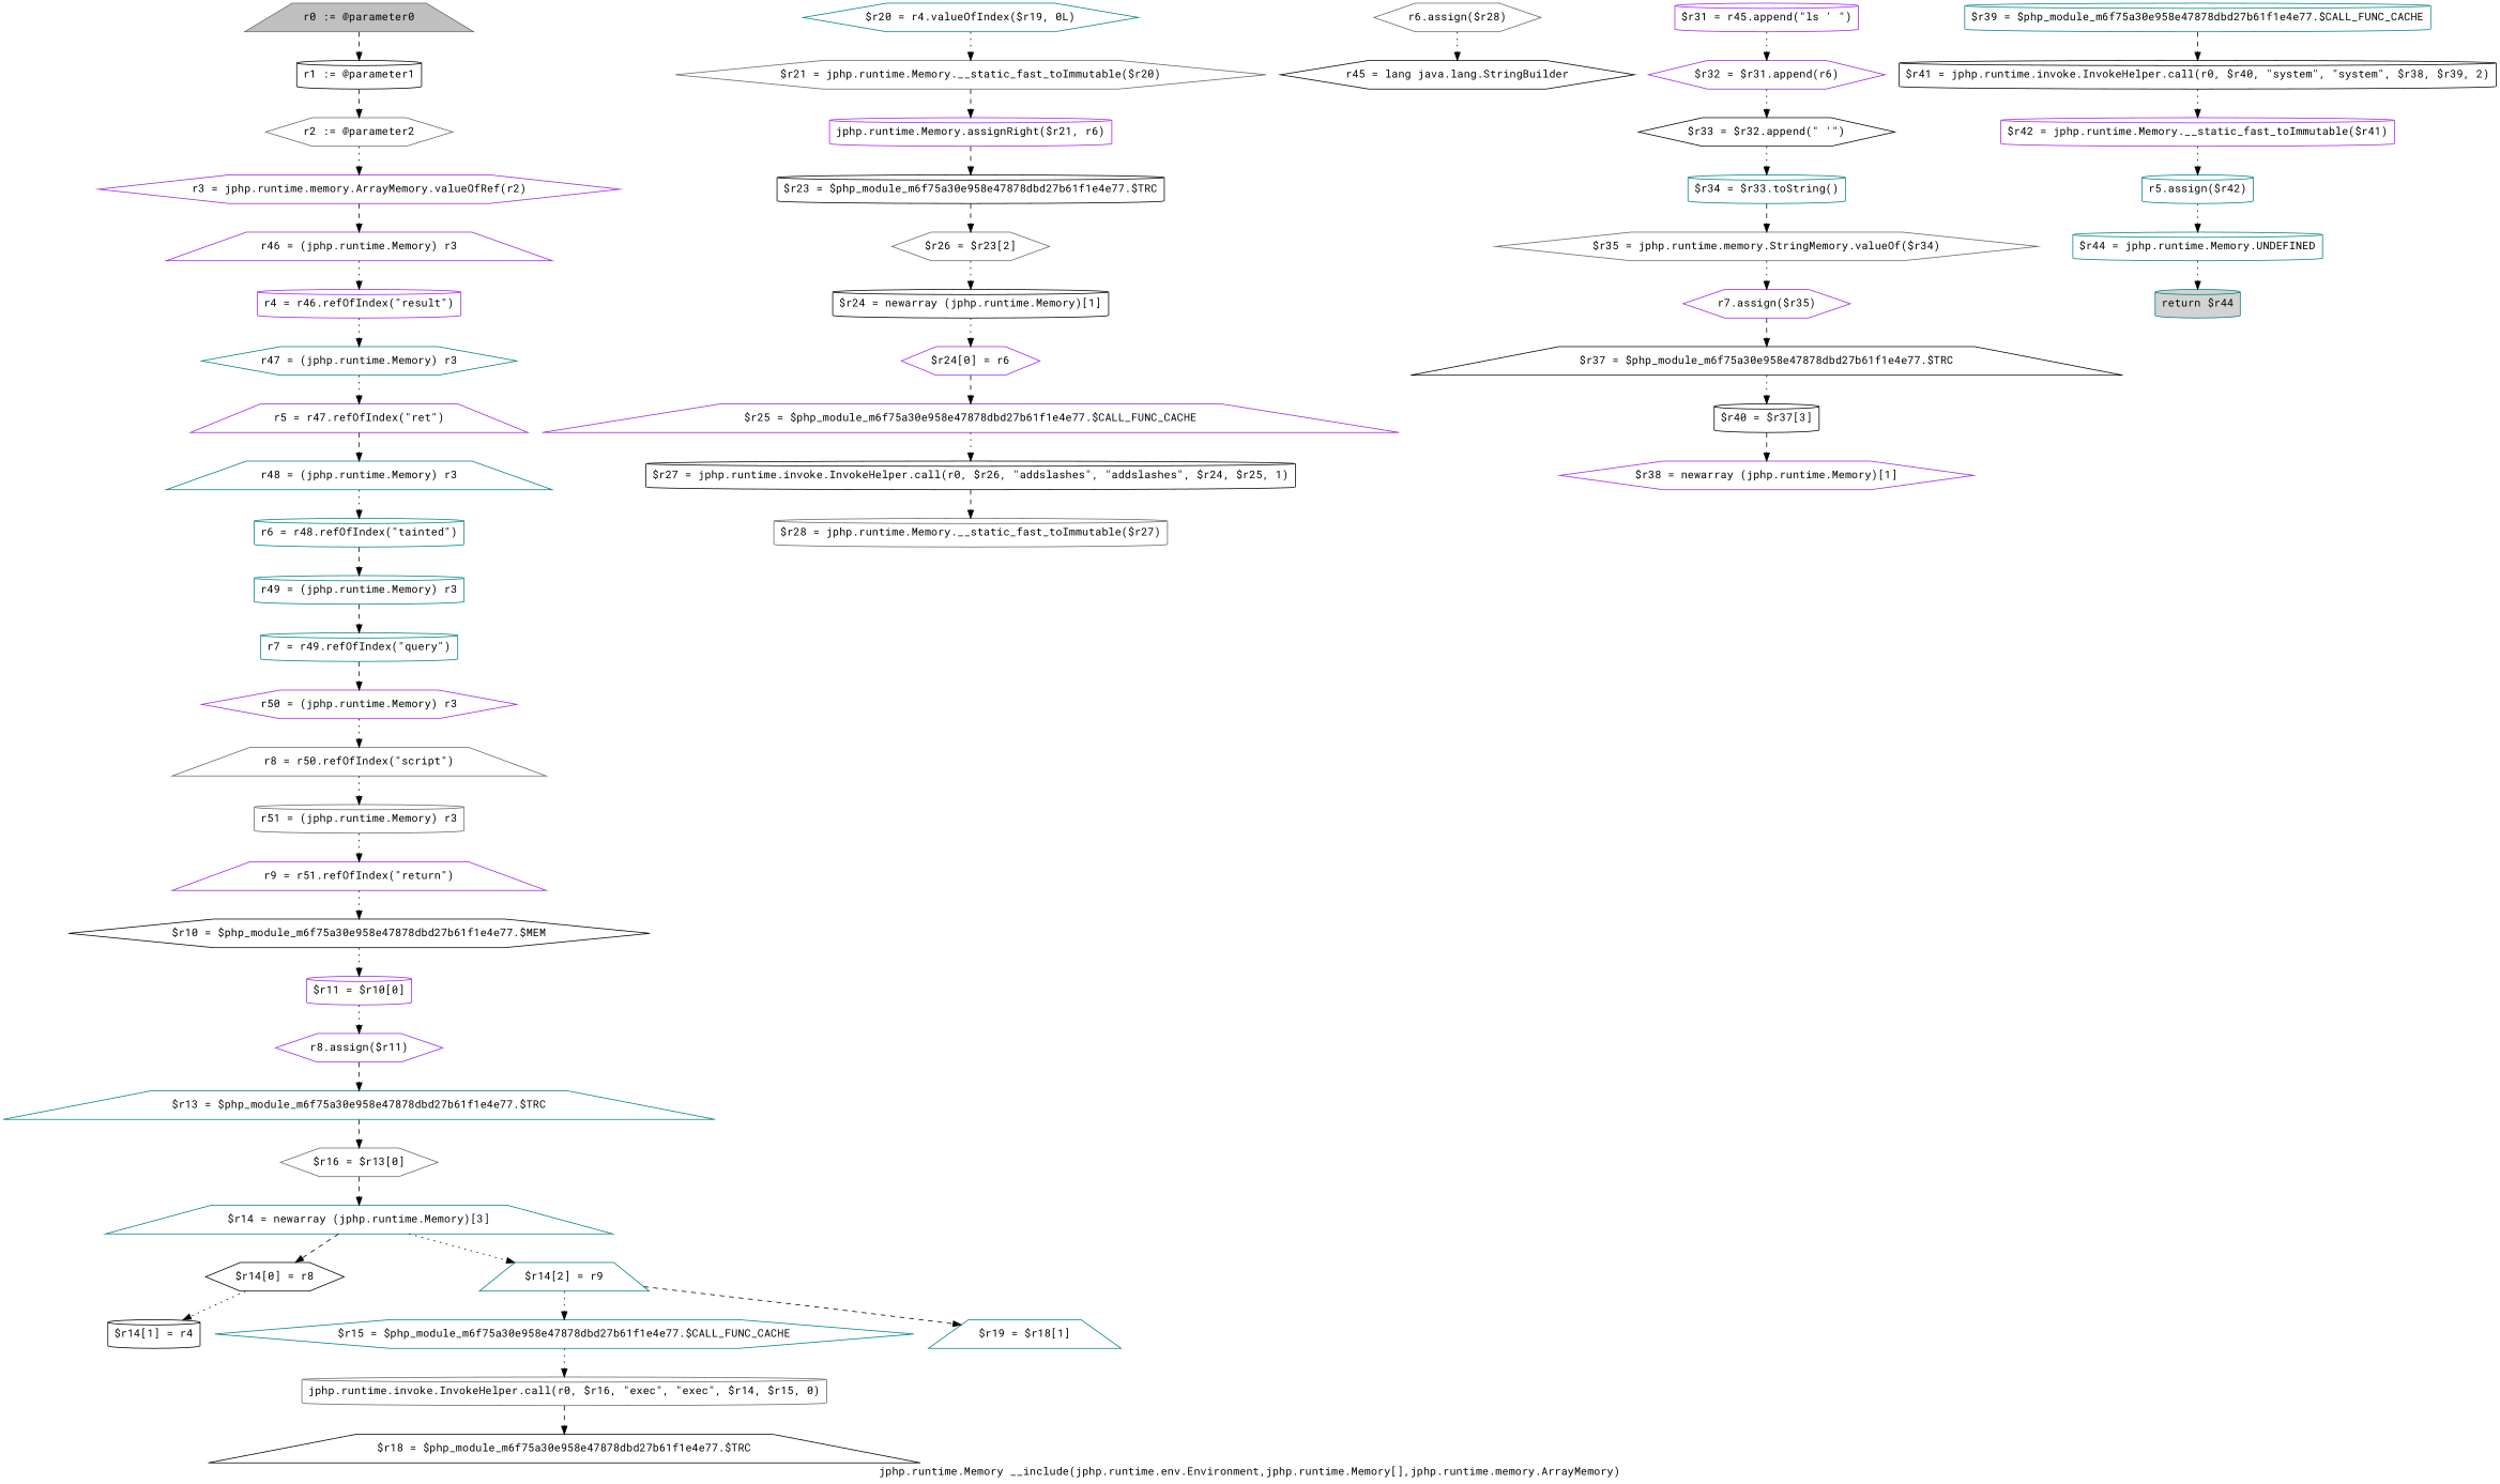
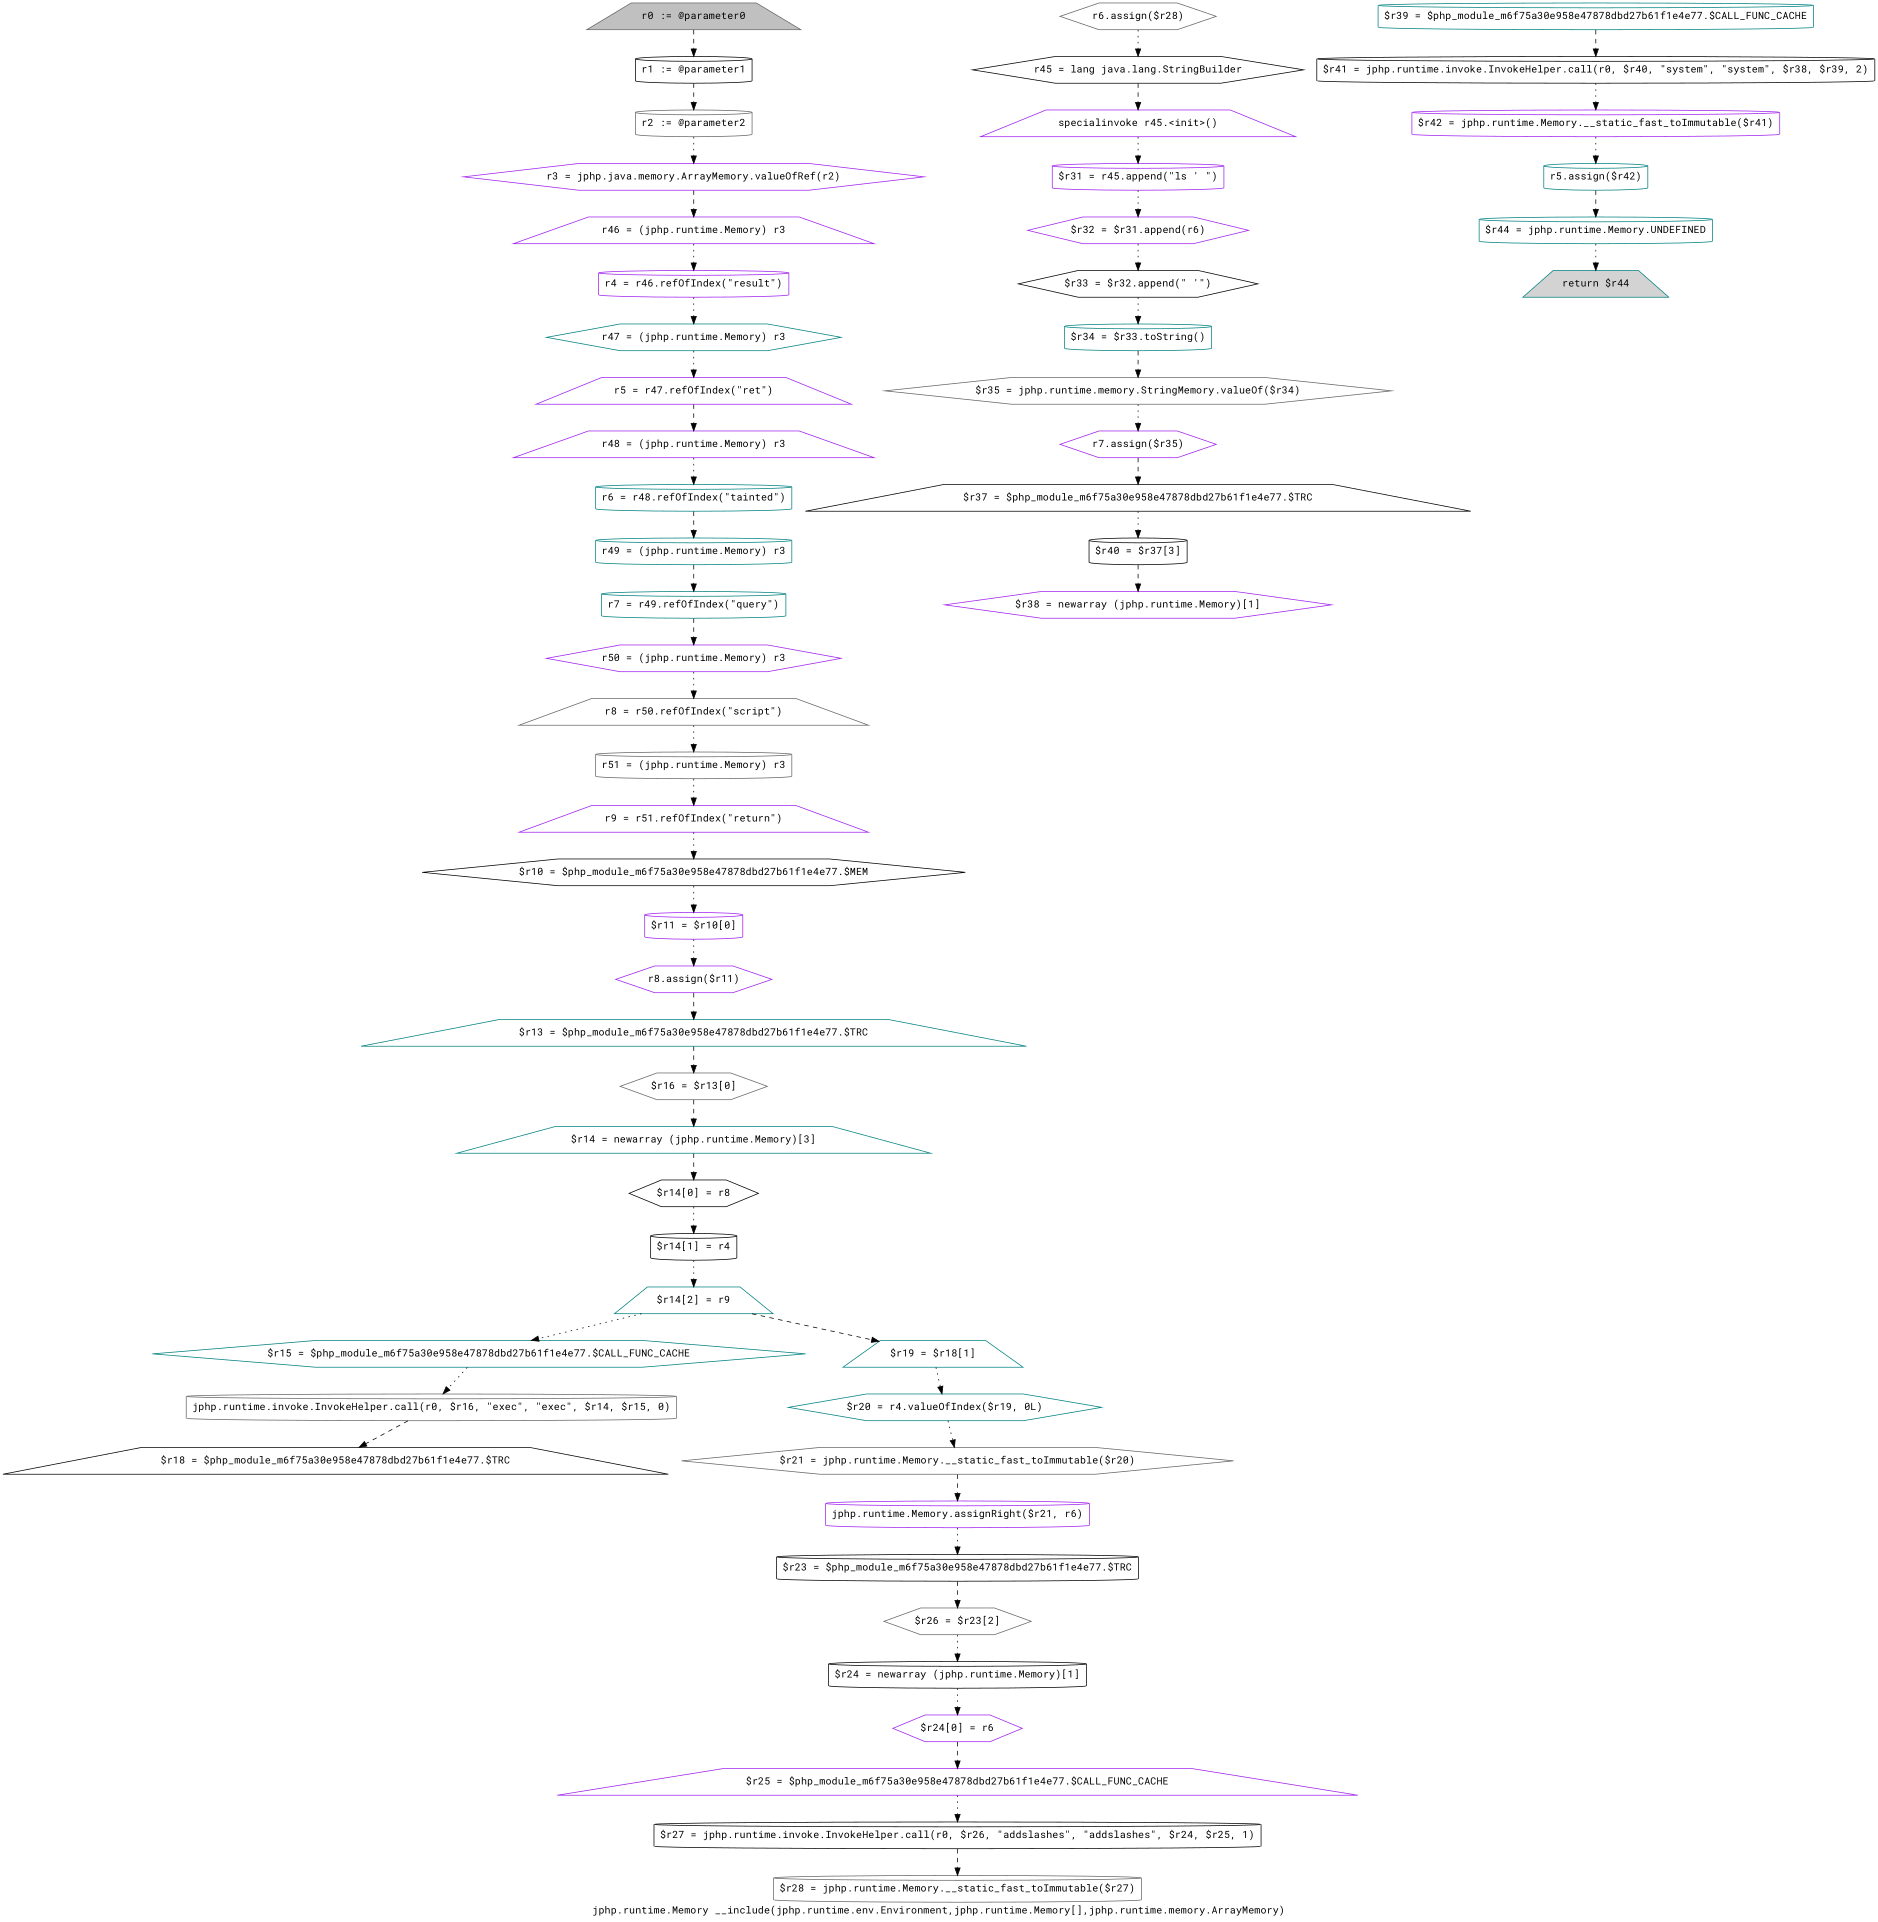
  digraph {
    fontname="Roboto Mono"
    label="jphp.runtime.Memory __include(jphp.runtime.env.Environment,jphp.runtime.Memory[],jphp.runtime.memory.ArrayMemory)"
    node [color=purple fontname="Roboto Mono" shape=cylinder]
    edge [fontname="Roboto Mono" style=dotted]
    n1 [color=gray40 fillcolor=gray label="r0 := @parameter0" shape=trapezium style=filled]
    n2 [color=black label="r1 := @parameter1"]
-   n3 [color=gray40 label="r2 := @parameter2" shape=hexagon]
-   n4 [label="r3 = jphp.runtime.memory.ArrayMemory.valueOfRef(r2)" shape=hexagon]
+   n3 [color=gray40 label="r2 := @parameter2"]
+   n4 [label="r3 = jphp.java.memory.ArrayMemory.valueOfRef(r2)" shape=hexagon]
    n5 [label="r46 = (jphp.runtime.Memory) r3" shape=trapezium]
    n6 [label="r4 = r46.refOfIndex(\"result\")"]
    n7 [color=teal label="r47 = (jphp.runtime.Memory) r3" shape=hexagon]
    n8 [label="r5 = r47.refOfIndex(\"ret\")" shape=trapezium]
-   n9 [color=teal label="r48 = (jphp.runtime.Memory) r3" shape=trapezium]
+   n9 [label="r48 = (jphp.runtime.Memory) r3" shape=trapezium]
    n10 [color=teal label="r6 = r48.refOfIndex(\"tainted\")"]
    n11 [color=teal label="r49 = (jphp.runtime.Memory) r3"]
    n12 [color=teal label="r7 = r49.refOfIndex(\"query\")"]
    n13 [label="r50 = (jphp.runtime.Memory) r3" shape=hexagon]
    n14 [color=gray40 label="r8 = r50.refOfIndex(\"script\")" shape=trapezium]
    n15 [color=gray40 label="r51 = (jphp.runtime.Memory) r3"]
    n16 [label="r9 = r51.refOfIndex(\"return\")" shape=trapezium]
    n17 [color=black label="$r10 = $php_module_m6f75a30e958e47878dbd27b61f1e4e77.$MEM" shape=hexagon]
    n18 [label="$r11 = $r10[0]"]
    n19 [label="r8.assign($r11)" shape=hexagon]
    n20 [color=teal label="$r13 = $php_module_m6f75a30e958e47878dbd27b61f1e4e77.$TRC" shape=trapezium]
    n21 [color=gray40 label="$r16 = $r13[0]" shape=hexagon]
    n22 [color=teal label="$r14 = newarray (jphp.runtime.Memory)[3]" shape=trapezium]
    n23 [color=black label="$r14[0] = r8" shape=hexagon]
    n24 [color=black label="$r14[1] = r4"]
    n25 [color=teal label="$r14[2] = r9" shape=trapezium]
    n26 [color=teal label="$r15 = $php_module_m6f75a30e958e47878dbd27b61f1e4e77.$CALL_FUNC_CACHE" shape=hexagon]
    n27 [color=teal label="$r19 = $r18[1]" shape=trapezium]
    n28 [color=gray40 label="jphp.runtime.invoke.InvokeHelper.call(r0, $r16, \"exec\", \"exec\", $r14, $r15, 0)"]
    n29 [color=black label="$r18 = $php_module_m6f75a30e958e47878dbd27b61f1e4e77.$TRC" shape=trapezium]
    n30 [color=teal label="$r20 = r4.valueOfIndex($r19, 0L)" shape=hexagon]
    n31 [color=gray40 label="$r21 = jphp.runtime.Memory.__static_fast_toImmutable($r20)" shape=hexagon]
    n32 [label="jphp.runtime.Memory.assignRight($r21, r6)"]
    n33 [color=black label="$r23 = $php_module_m6f75a30e958e47878dbd27b61f1e4e77.$TRC"]
    n34 [color=gray40 label="$r26 = $r23[2]" shape=hexagon]
    n35 [color=black label="$r24 = newarray (jphp.runtime.Memory)[1]"]
    n36 [label="$r24[0] = r6" shape=hexagon]
    n37 [label="$r25 = $php_module_m6f75a30e958e47878dbd27b61f1e4e77.$CALL_FUNC_CACHE" shape=trapezium]
    n38 [color=black label="$r27 = jphp.runtime.invoke.InvokeHelper.call(r0, $r26, \"addslashes\", \"addslashes\", $r24, $r25, 1)"]
    n39 [color=gray40 label="$r28 = jphp.runtime.Memory.__static_fast_toImmutable($r27)"]
    n40 [color=gray40 label="r6.assign($r28)" shape=hexagon]
    n41 [color=black label="r45 = lang java.lang.StringBuilder" shape=hexagon]
+   n42 [label="specialinvoke r45.<init>()" shape=trapezium]
    n43 [label="$r31 = r45.append(\"ls \' \")"]
    n44 [label="$r32 = $r31.append(r6)" shape=hexagon]
    n45 [color=black label="$r33 = $r32.append(\" \'\")" shape=hexagon]
    n46 [color=teal label="$r34 = $r33.toString()"]
    n47 [color=gray40 label="$r35 = jphp.runtime.memory.StringMemory.valueOf($r34)" shape=hexagon]
    n48 [label="r7.assign($r35)" shape=hexagon]
    n49 [color=black label="$r37 = $php_module_m6f75a30e958e47878dbd27b61f1e4e77.$TRC" shape=trapezium]
    n50 [color=black label="$r40 = $r37[3]"]
    n51 [label="$r38 = newarray (jphp.runtime.Memory)[1]" shape=hexagon]
    n52 [color=teal label="$r39 = $php_module_m6f75a30e958e47878dbd27b61f1e4e77.$CALL_FUNC_CACHE"]
    n53 [color=black label="$r41 = jphp.runtime.invoke.InvokeHelper.call(r0, $r40, \"system\", \"system\", $r38, $r39, 2)"]
    n54 [label="$r42 = jphp.runtime.Memory.__static_fast_toImmutable($r41)"]
    n55 [color=teal label="r5.assign($r42)"]
    n56 [color=teal label="$r44 = jphp.runtime.Memory.UNDEFINED"]
-   n57 [color=teal fillcolor=lightgray label="return $r44" style=filled]
+   n57 [color=teal fillcolor=lightgray label="return $r44" shape=trapezium style=filled]
    n1 -> n2 [style=dashed]
    n2 -> n3 [style=dashed]
    n3 -> n4
    n4 -> n5 [style=dashed]
    n5 -> n6
    n6 -> n7
    n7 -> n8
    n8 -> n9 [style=dashed]
    n9 -> n10
    n10 -> n11 [style=dashed]
    n11 -> n12 [style=dashed]
    n12 -> n13 [style=dashed]
    n13 -> n14
    n14 -> n15
    n15 -> n16
    n16 -> n17
    n17 -> n18
    n18 -> n19
    n19 -> n20 [style=dashed]
    n20 -> n21 [style=dashed]
    n21 -> n22 [style=dashed]
    n22 -> n23 [style=dashed]
    n23 -> n24
-   n22 -> n25
+   n24 -> n25
    n25 -> n26
    n25 -> n27 [style=dashed]
    n26 -> n28
+   n27 -> n30
    n28 -> n29 [style=dashed]
    n30 -> n31
    n31 -> n32 [style=dashed]
-   n32 -> n33 [style=dashed]
+   n32 -> n33
    n33 -> n34 [style=dashed]
    n34 -> n35
    n35 -> n36
    n36 -> n37 [style=dashed]
    n37 -> n38
    n38 -> n39 [style=dashed]
    n40 -> n41
+   n41 -> n42 [style=dashed]
+   n42 -> n43
    n43 -> n44
    n44 -> n45
    n45 -> n46
    n46 -> n47 [style=dashed]
    n47 -> n48
    n48 -> n49 [style=dashed]
    n49 -> n50
    n50 -> n51 [style=dashed]
    n52 -> n53 [style=dashed]
    n53 -> n54
    n54 -> n55
-   n55 -> n56
+   n55 -> n56 [style=dashed]
    n56 -> n57
  }
